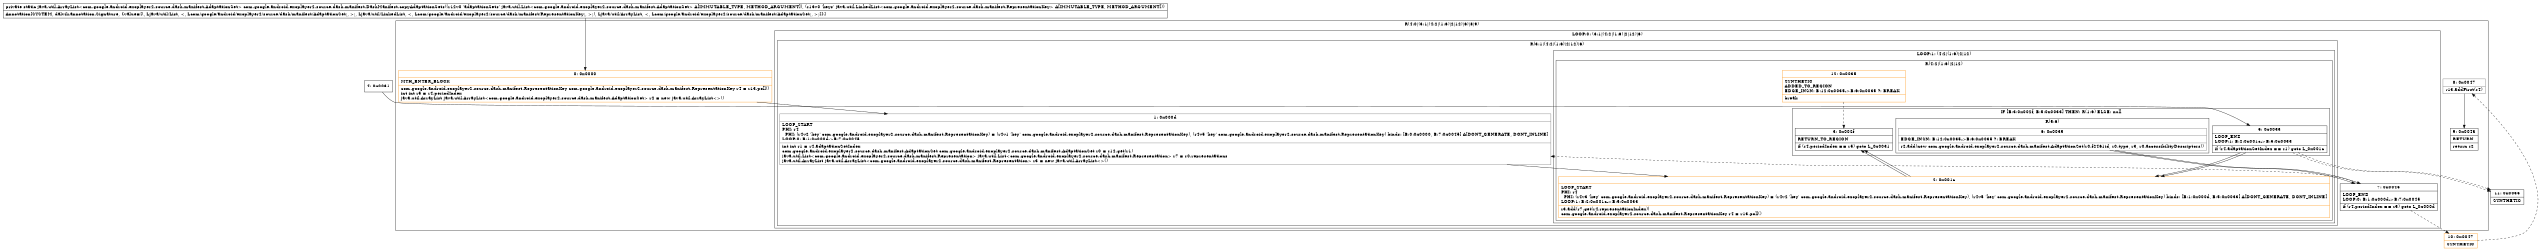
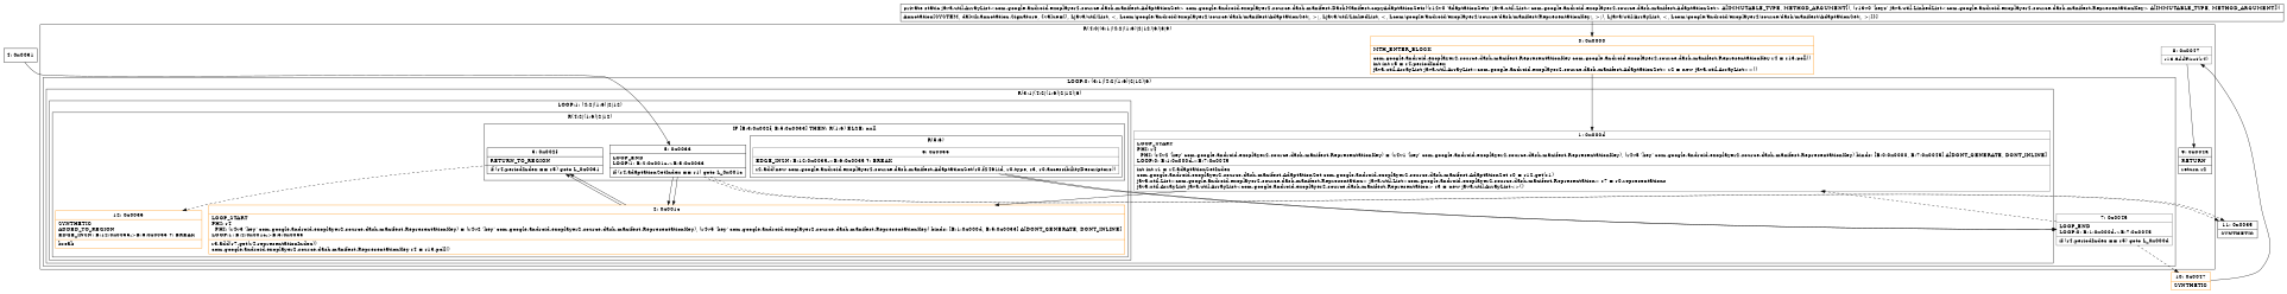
  digraph {
    node [color=black shape=record]
    n1 [color=gray40 label="{6\:\ 0x0035|EDGE_INSN: B:12:0x0035\-\>B:6:0x0035 ?: BREAK  \l|r2.add(new com.google.android.exoplayer2.source.dash.manifest.AdaptationSet(r0.f2461id, r0.type, r3, r0.accessibilityDescriptors))\l}"]
    n2 [label="{5\:\ 0x0033|LOOP_END\lLOOP:1: B:2:0x001c\-\>B:5:0x0033\l|if (r4.adaptationSetIndex == r1) goto L_0x001c\l}"]
    n3 [label="{3\:\ 0x002f|RETURN_TO_REGION\l|if (r4.periodIndex == r5) goto L_0x0031\l}"]
    n4 [color=darkorange label="{2\:\ 0x001c|LOOP_START\lPHI: r4 \l  PHI: (r4v3 'key' com.google.android.exoplayer2.source.dash.manifest.RepresentationKey) = (r4v2 'key' com.google.android.exoplayer2.source.dash.manifest.RepresentationKey), (r4v5 'key' com.google.android.exoplayer2.source.dash.manifest.RepresentationKey) binds: [B:1:0x000d, B:5:0x0033] A[DONT_GENERATE, DONT_INLINE]\lLOOP:1: B:2:0x001c\-\>B:5:0x0033\l|r3.add(r7.get(r4.representationIndex))\lcom.google.android.exoplayer2.source.dash.manifest.RepresentationKey r4 = r13.poll()\l}"]
    n5 [color=darkorange label="{12\:\ 0x0035|SYNTHETIC\lADDED_TO_REGION\lEDGE_INSN: B:12:0x0035\-\>B:6:0x0035 ?: BREAK  \l|break\l}"]
    n6 [color=gray40 label="{1\:\ 0x000d|LOOP_START\lPHI: r4 \l  PHI: (r4v2 'key' com.google.android.exoplayer2.source.dash.manifest.RepresentationKey) = (r4v1 'key' com.google.android.exoplayer2.source.dash.manifest.RepresentationKey), (r4v5 'key' com.google.android.exoplayer2.source.dash.manifest.RepresentationKey) binds: [B:0:0x0000, B:7:0x0045] A[DONT_GENERATE, DONT_INLINE]\lLOOP:0: B:1:0x000d\-\>B:7:0x0045\l|int int r1 = r4.adaptationSetIndex\lcom.google.android.exoplayer2.source.dash.manifest.AdaptationSet com.google.android.exoplayer2.source.dash.manifest.AdaptationSet r0 = r12.get(r1)\ljava.util.List\<com.google.android.exoplayer2.source.dash.manifest.Representation\> java.util.List\<com.google.android.exoplayer2.source.dash.manifest.Representation\> r7 = r0.representations\ljava.util.ArrayList java.util.ArrayList\<com.google.android.exoplayer2.source.dash.manifest.Representation\> r3 = new java.util.ArrayList\<\>()\l}"]
-   n7 [label="{7\:\ 0x0045|LOOP_END\lLOOP:0: B:1:0x000d\-\>B:7:0x0045\l|if (r4.periodIndex == r5) goto L_0x000d\l}"]
+   n7 [color=gray40 label="{7\:\ 0x0045|LOOP_END\lLOOP:0: B:1:0x000d\-\>B:7:0x0045\l|if (r4.periodIndex == r5) goto L_0x000d\l}"]
    n8 [color=darkorange label="{0\:\ 0x0000|MTH_ENTER_BLOCK\l|com.google.android.exoplayer2.source.dash.manifest.RepresentationKey com.google.android.exoplayer2.source.dash.manifest.RepresentationKey r4 = r13.poll()\lint int r5 = r4.periodIndex\ljava.util.ArrayList java.util.ArrayList\<com.google.android.exoplayer2.source.dash.manifest.AdaptationSet\> r2 = new java.util.ArrayList\<\>()\l}"]
    n9 [color=gray40 label="{8\:\ 0x0047|r13.addFirst(r4)\l}"]
    n10 [label="{9\:\ 0x004a|RETURN\l|return r2\l}"]
    n11 [label="{11\:\ 0x0035|SYNTHETIC\l}"]
    n12 [color=darkorange label="{10\:\ 0x0047|SYNTHETIC\l}"]
    n13 [label="{4\:\ 0x0031}"]
    n14 [label="{private static java.util.ArrayList\<com.google.android.exoplayer2.source.dash.manifest.AdaptationSet\> com.google.android.exoplayer2.source.dash.manifest.DashManifest.copyAdaptationSets((r12v0 'adaptationSets' java.util.List\<com.google.android.exoplayer2.source.dash.manifest.AdaptationSet\> A[IMMUTABLE_TYPE, METHOD_ARGUMENT]), (r13v0 'keys' java.util.LinkedList\<com.google.android.exoplayer2.source.dash.manifest.RepresentationKey\> A[IMMUTABLE_TYPE, METHOD_ARGUMENT]))  | Annotation[SYSTEM, dalvik.annotation.Signature, \{value=[(, Ljava\/util\/List, \<, Lcom\/google\/android\/exoplayer2\/source\/dash\/manifest\/AdaptationSet;, \>;, Ljava\/util\/LinkedList, \<, Lcom\/google\/android\/exoplayer2\/source\/dash\/manifest\/RepresentationKey;, \>;), Ljava\/util\/ArrayList, \<, Lcom\/google\/android\/exoplayer2\/source\/dash\/manifest\/AdaptationSet;, \>;]\}]\l}"]
    subgraph cluster_1 {
      label="R(4:0|(3:1|(4:2|(1:6)|2|12)|6)|8|9)"
      n8
      n9
      n10
      subgraph cluster_2 {
        label="LOOP:0: (3:1|(4:2|(1:6)|2|12)|6)"
        n7
        subgraph cluster_3 {
          label="R(3:1|(4:2|(1:6)|2|12)|6)"
          n6
          subgraph cluster_4 {
            label="LOOP:1: (4:2|(1:6)|2|12)"
            subgraph cluster_5 {
              label="R(4:2|(1:6)|2|12)"
              n4
              n5
              subgraph cluster_6 {
                label="IF [B:3:0x002f, B:5:0x0033] THEN: R(1:6) ELSE: null"
                n2
                n3
                subgraph cluster_7 {
                  label="R(5:6)"
                  n1
                }
              }
            }
          }
        }
      }
    }
    n1 -> n7
    n1 -> n7
    n2 -> n4
    n2 -> n4
    n2 -> n11 [style=dashed]
    n2 -> n11 [style=dashed]
-   n5 -> n3 [style=dashed]
+   n3 -> n5 [style=dashed]
    n4 -> n3
    n4 -> n3
    n6 -> n4
    n7 -> n6 [style=dashed]
    n7 -> n12 [style=dashed]
    n8 -> n6
    n9 -> n10
-   n12 -> n9 [style=dashed]
+   n12 -> n9
    n13 -> n2
    n14 -> n8
  }
